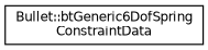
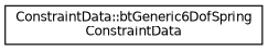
  digraph {
    rankdir=TB
-   n1 [color=black fillcolor=white fontname=Helvetica fontsize=10 height=0.2 label="Bullet::btGeneric6DofSpring\lConstraintData" shape=record style=filled width=0.4]
+   n1 [color=black fillcolor=white fontname=Helvetica fontsize=10 height=0.2 label="ConstraintData::btGeneric6DofSpring\lConstraintData" shape=record style=filled width=0.4]
  }
